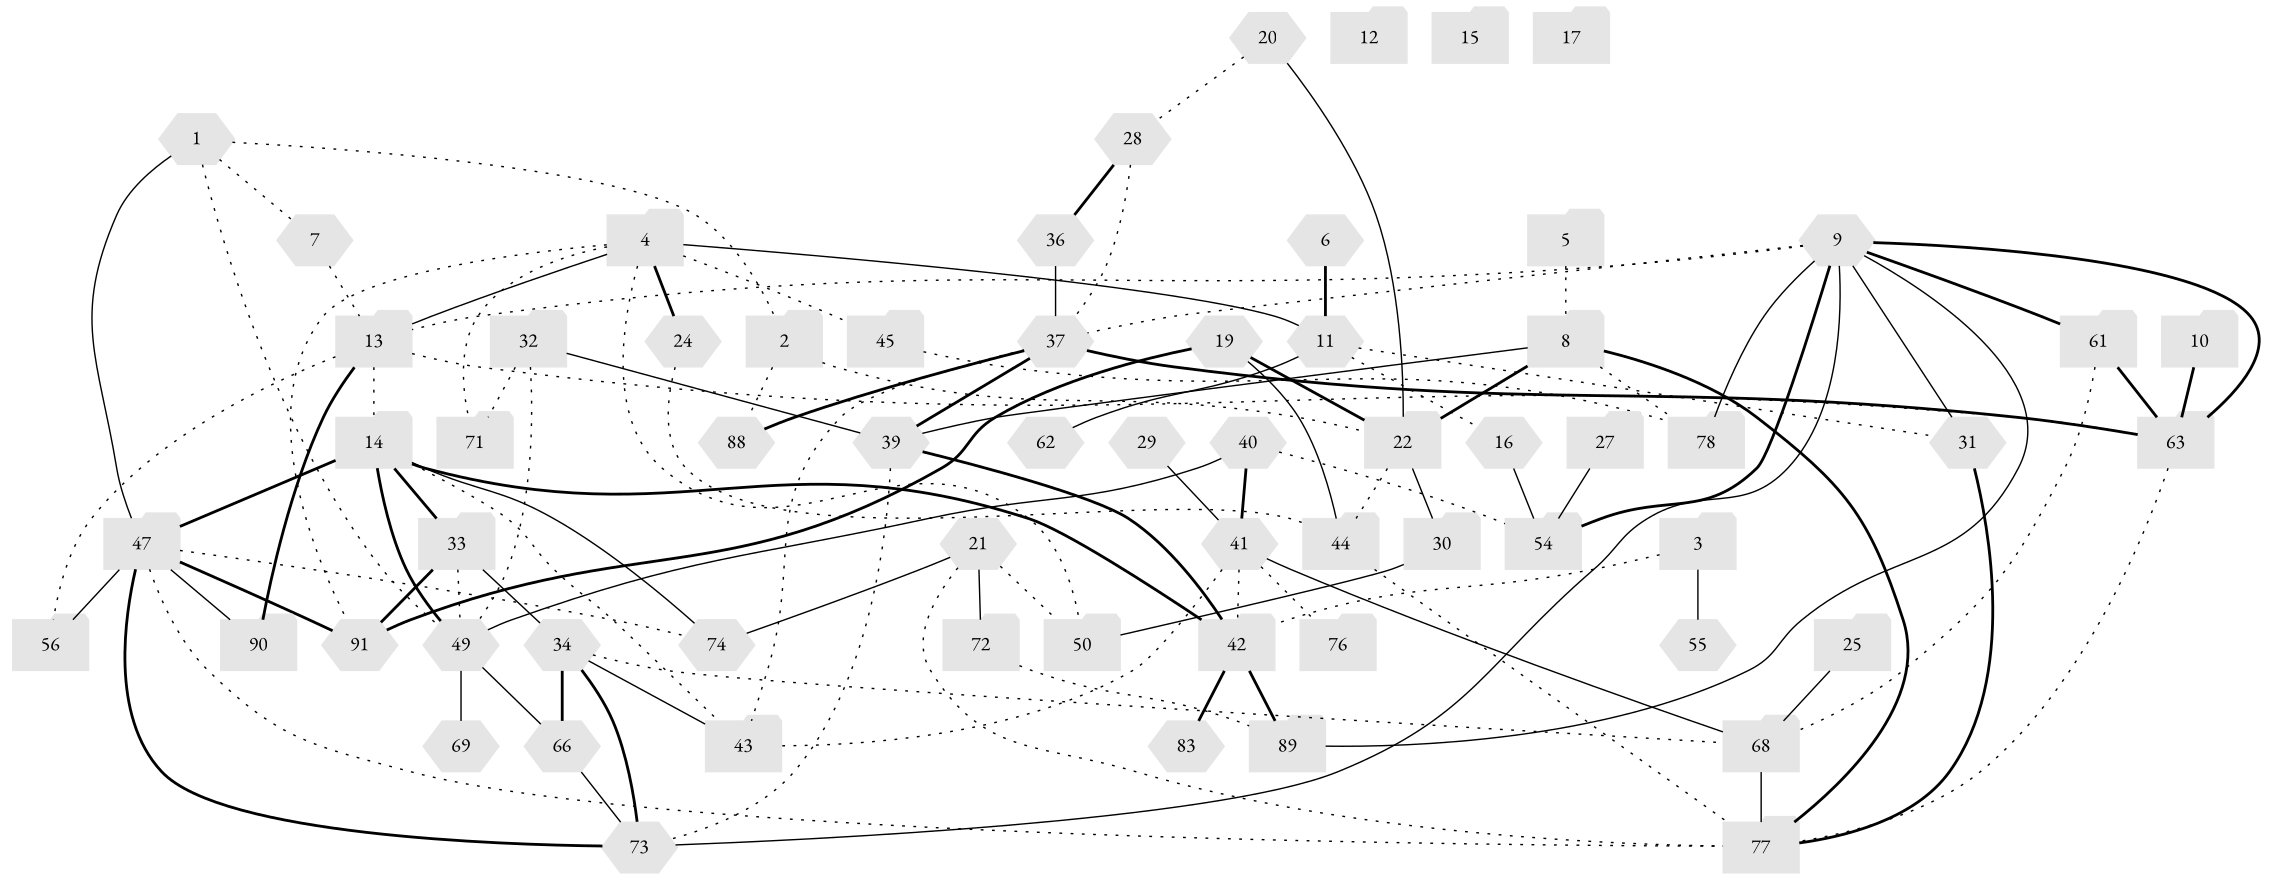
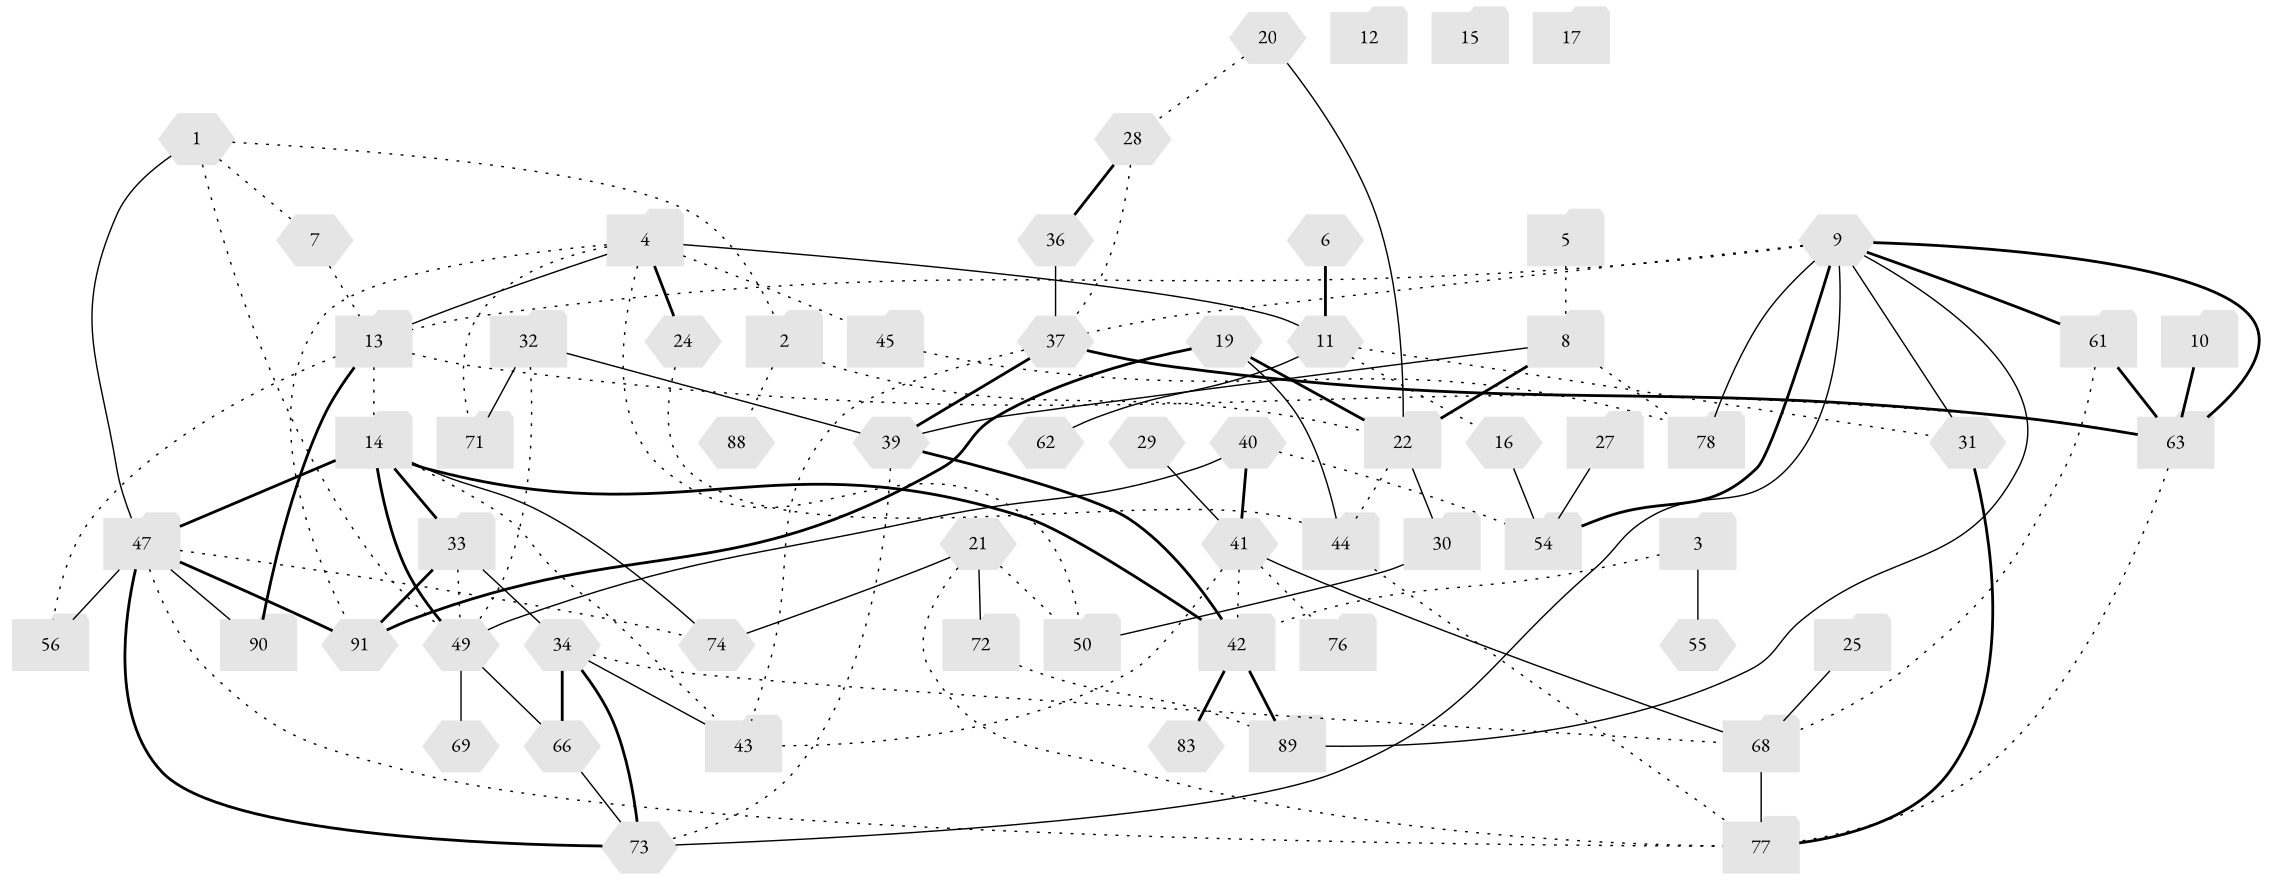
  graph {
    fontname="EB Garamond"
    node [color=gray90 fontname="EB Garamond" shape=folder style=filled]
    edge [fontname="EB Garamond" style=dotted]
    1 [shape=hexagon]
    2
    7 [shape=hexagon super="+65"]
    47 [super="+48"]
    49 [shape=hexagon super="+57"]
    22 [super="+26"]
    88 [shape=hexagon]
    13 [super="+23"]
    91 [shape=hexagon]
    77 [super="+84"]
    73 [shape=hexagon super="+80"]
    56
    90
    74 [shape=hexagon super="+85"]
    66 [shape=hexagon]
    69 [shape=hexagon]
    44
    30 [super="+79"]
    42 [super="+58"]
    89
    83 [shape=hexagon]
    3
    55 [shape=hexagon]
    4 [super="+60"]
    11 [shape=hexagon super="+53"]
    24 [shape=hexagon super="+38"]
    45
    50 [super="+81"]
    71
    31 [shape=hexagon]
    16 [shape=hexagon]
    62 [shape=hexagon]
    63 [super="+64"]
    14 [super="+18"]
    78
    5
    8
    39 [shape=hexagon super="+46"]
    6 [shape=hexagon]
    9 [shape=hexagon super="+93"]
    37 [shape=hexagon super="+87"]
    54 [super="+82"]
    61
    43 [super="+70"]
    68 [super="+75"]
    10
    12
    33 [super="+51"]
    34 [shape=hexagon super="+86"]
    15
    17 [super="+59"]
    19 [shape=hexagon super="+92"]
    20 [shape=hexagon]
    28 [shape=hexagon super="+67"]
    36 [shape=hexagon]
    21 [shape=hexagon super="+35"]
    72
    25
    27
    41 [shape=hexagon super="+52"]
    76
    29 [shape=hexagon]
    32
    40 [shape=hexagon super="+94"]
    1 -- 2
    1 -- 7
    1 -- 47 [style=solid]
    1 -- 49
    2 -- 22
    2 -- 88
    7 -- 13
    47 -- 91 [style=bold]
    47 -- 77
    47 -- 73 [style=bold]
    47 -- 56 [style=solid]
    47 -- 90 [style=solid]
    47 -- 74
    49 -- 66 [style=solid]
    49 -- 69 [style=solid]
    22 -- 44
    22 -- 30 [style=solid weight=2]
    13 -- 56
    13 -- 90 [style=bold]
    13 -- 63
    13 -- 14
    66 -- 73 [style=solid]
    44 -- 77
    30 -- 50 [style=solid]
    42 -- 89 [style=bold]
    42 -- 83 [style=bold]
    3 -- 42
    3 -- 55 [style=solid]
    4 -- 13 [style=solid]
    4 -- 91
    4 -- 11 [style=solid]
    4 -- 24 [style=bold]
    4 -- 45 [weight=2]
    4 -- 50
    4 -- 71
    11 -- 31
    11 -- 16
    11 -- 62 [style=solid]
    24 -- 44
    45 -- 78
    31 -- 77 [style=bold]
    16 -- 54 [style=solid]
    63 -- 77
    14 -- 47 [style=bold]
    14 -- 49 [style=bold]
    14 -- 74 [style=solid]
    14 -- 42 [style=bold]
    14 -- 43
    14 -- 33 [style=bold]
    5 -- 8
    8 -- 22 [style=bold]
-   8 -- 77 [style=bold]
    8 -- 78
    8 -- 39 [style=solid]
    39 -- 73
    39 -- 42 [style=bold]
    6 -- 11 [style=bold]
    9 -- 13
    9 -- 73 [style=solid]
    9 -- 89 [style=solid]
    9 -- 31 [style=solid]
    9 -- 63 [style=bold]
    9 -- 78 [style=solid]
    9 -- 37
    9 -- 54 [style=bold]
    9 -- 61 [style=bold]
-   37 -- 88 [style=bold]
    37 -- 63 [style=bold]
    37 -- 39 [style=bold]
    37 -- 43
    61 -- 63 [style=bold]
    61 -- 68
    68 -- 77 [style=solid]
    10 -- 63 [style=bold]
    33 -- 49
    33 -- 91 [style=bold]
    33 -- 34 [style=solid]
    34 -- 73 [style=bold]
    34 -- 66 [style=bold]
    34 -- 43 [style=solid]
    34 -- 68
    19 -- 22 [style=bold]
    19 -- 91 [style=bold]
    19 -- 44 [style=solid]
    20 -- 22 [style=solid]
    20 -- 28
    28 -- 37
    28 -- 36 [style=bold]
    36 -- 37 [style=solid]
    21 -- 77
    21 -- 74 [style=solid]
    21 -- 50
    21 -- 72 [style=solid]
    72 -- 89
    25 -- 68 [style=solid]
    27 -- 54 [style=solid]
    41 -- 42
    41 -- 43
    41 -- 68 [style=solid]
    41 -- 76
    29 -- 41 [style=solid]
    32 -- 49
-   32 -- 71
+   32 -- 71 [style=solid]
    32 -- 39 [style=solid]
    40 -- 49 [style=solid]
    40 -- 54
    40 -- 41 [style=bold]
  }
